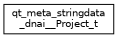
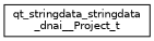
  digraph {
    rankdir=LR
-   n1 [color=black fillcolor=white fontname=Helvetica fontsize=10 height=0.2 label="qt_meta_stringdata\l_dnai__Project_t" shape=record style=filled width=0.4]
+   n1 [color=black fillcolor=white fontname=Helvetica fontsize=10 height=0.2 label="qt_stringdata_stringdata\l_dnai__Project_t" shape=record style=filled width=0.4]
  }
